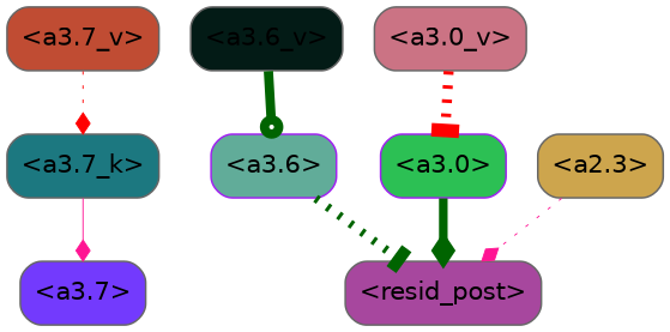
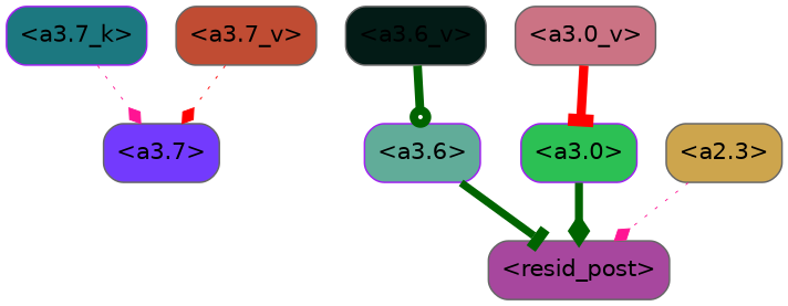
  strict digraph {
    splines=true
    node [color=gray40 fontname=Helvetica shape=box style="filled, rounded"]
    edge [arrowhead=diamond color=darkgreen penwidth=0.6 style=dotted]
    "<a3.7>" [fillcolor="#733afd"]
    "<resid_post>" [fillcolor="#a7479e"]
    "<a3.6>" [color=purple fillcolor="#61ac99"]
    "<a3.0>" [color=purple fillcolor="#2cc054"]
    "<a2.3>" [fillcolor="#cda54d"]
-   "<a3.7_k>" [fillcolor="#1c7880"]
+   "<a3.7_k>" [color=purple fillcolor="#1c7880"]
    "<a3.7_v>" [fillcolor="#c04c33"]
    "<a3.6_v>" [fillcolor="#031b16"]
    "<a3.0_v>" [fillcolor="#cb7384"]
-   "<a3.6>" -> "<resid_post>" [arrowhead=tee penwidth=4.751592040061951]
+   "<a3.6>" -> "<resid_post>" [arrowhead=tee penwidth=4.751592040061951 style=bold]
    "<a3.0>" -> "<resid_post>" [penwidth=4.904066681861877 style=bold]
    "<a2.3>" -> "<resid_post>" [color=deeppink]
-   "<a3.7_k>" -> "<a3.7>" [color=deeppink style=bold]
-   "<a3.7_v>" -> "<a3.7_k>" [color=red]
+   "<a3.7_k>" -> "<a3.7>" [color=deeppink]
+   "<a3.7_v>" -> "<a3.7>" [color=red]
    "<a3.6_v>" -> "<a3.6>" [arrowhead=odot penwidth=5.297133803367615 style=bold]
-   "<a3.0_v>" -> "<a3.0>" [arrowhead=tee color=red penwidth=5.680712580680847]
+   "<a3.0_v>" -> "<a3.0>" [arrowhead=tee color=red penwidth=5.680712580680847 style=bold]
  }
